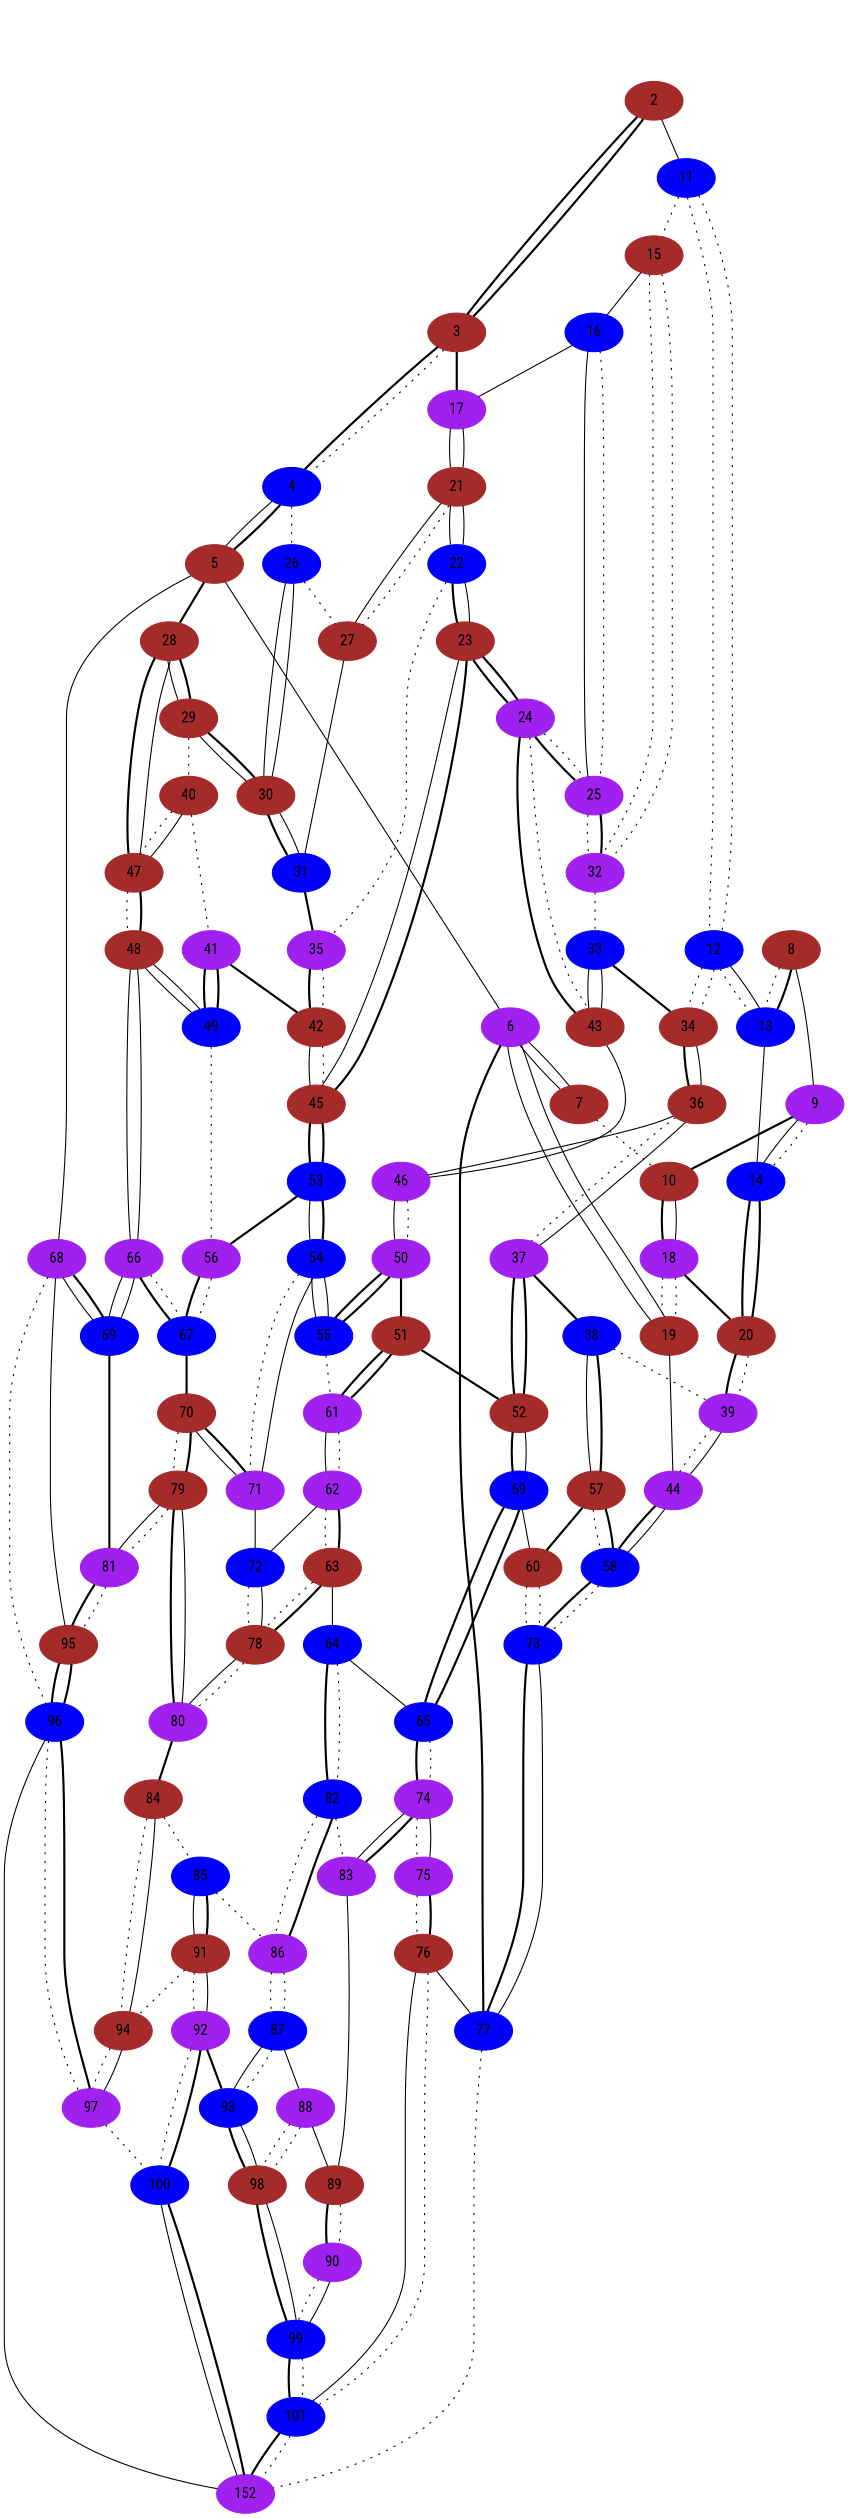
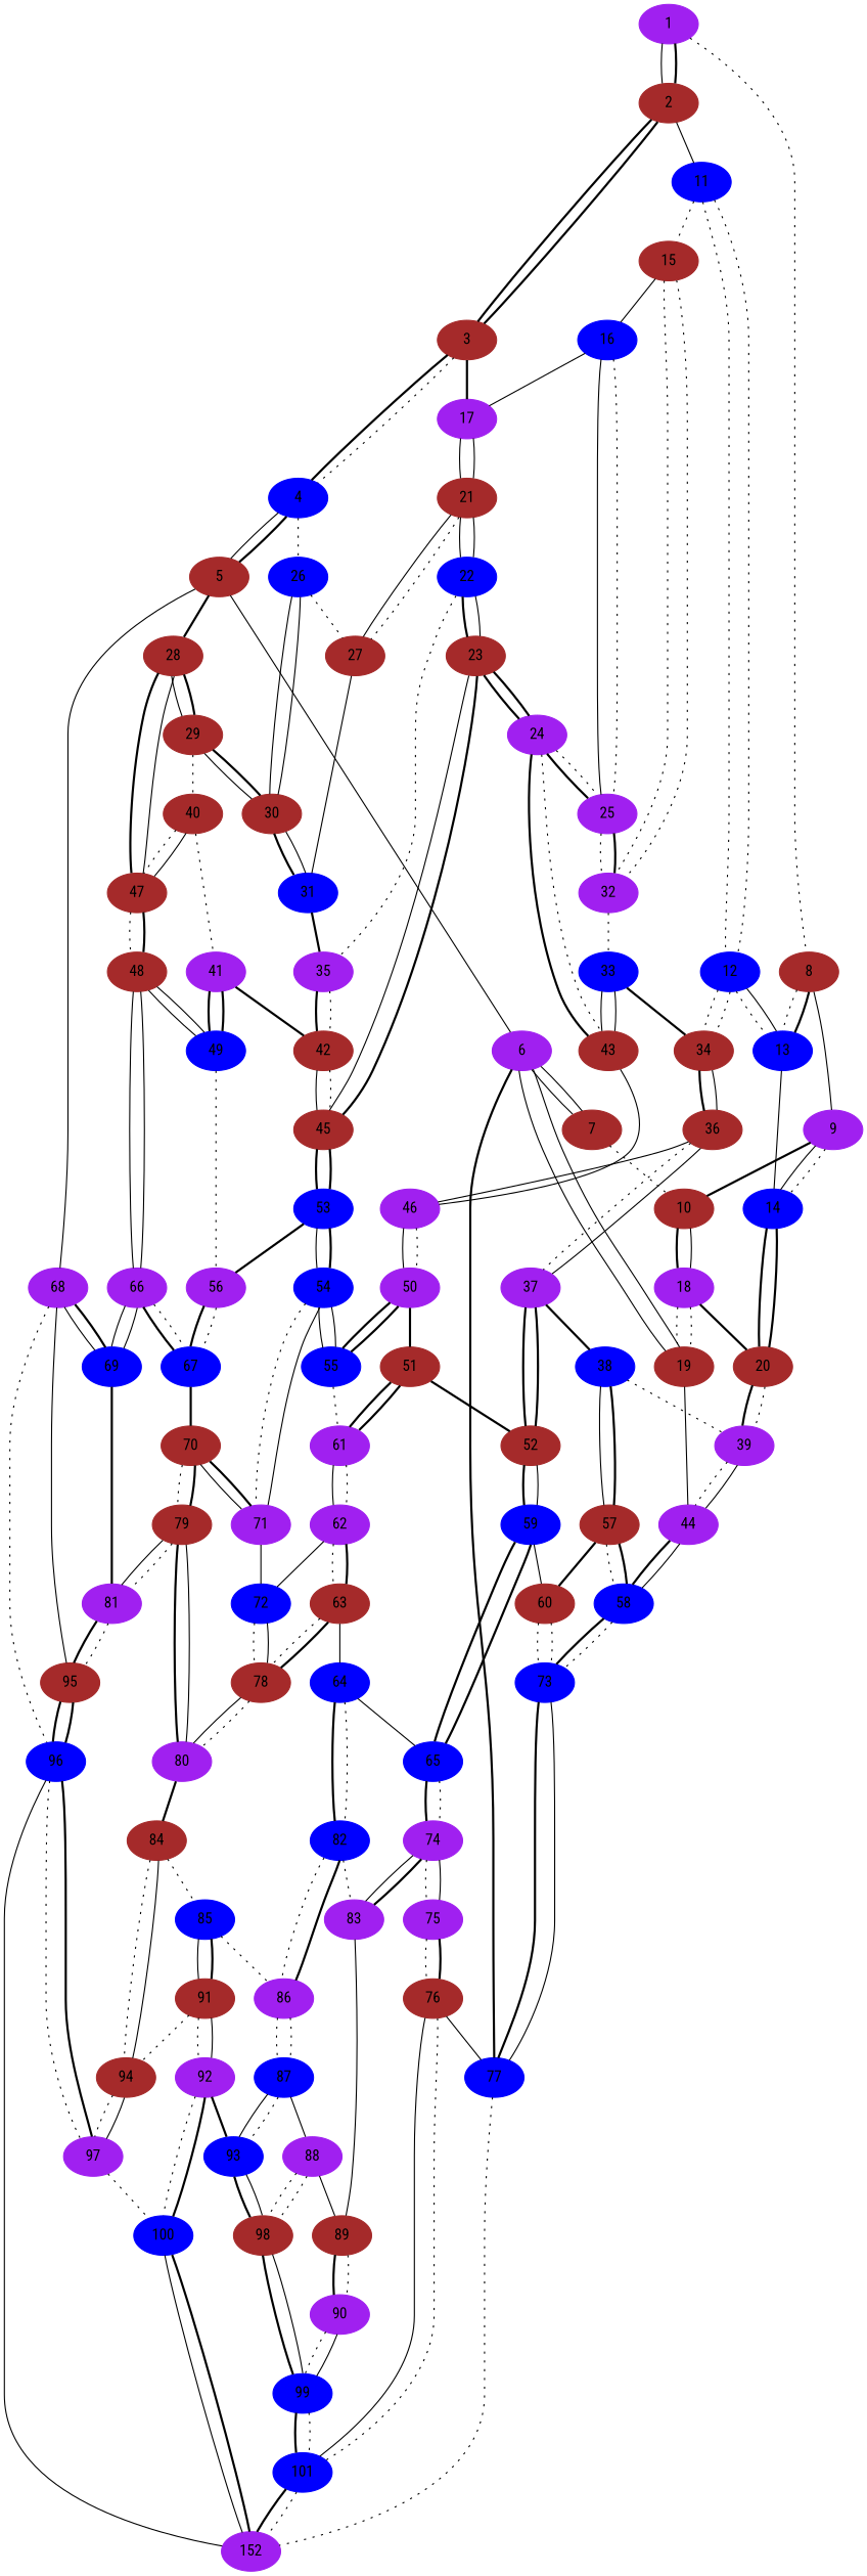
  graph {
    fontname="Roboto Condensed"
    node [color=brown fontname="Roboto Condensed" style=filled]
    edge [fontname="Roboto Condensed" style=solid]
+   1 [color=purple]
    2
    8
    3
    11 [color=blue]
    9 [color=purple]
    13 [color=blue]
    4 [color=blue]
    17 [color=purple]
    12 [color=blue]
    15
    5
    26 [color=blue]
    21
    6 [color=purple]
    28
    68 [color=purple]
    27
    30
    7
    19
    77 [color=blue]
    29
    47
    69 [color=blue]
    95
    96 [color=blue]
    10
    44 [color=purple]
    n30 [color=purple label=152]
    18 [color=purple]
    14 [color=blue]
    20
    34
    16 [color=blue]
    32 [color=purple]
    36
    39 [color=purple]
    25 [color=purple]
    33 [color=blue]
    22 [color=blue]
    58 [color=blue]
    23
    35 [color=purple]
    31 [color=blue]
    24 [color=purple]
    45
    42
    43
    53 [color=blue]
    46 [color=purple]
    40
    48
    41 [color=purple]
    37 [color=purple]
    38 [color=blue]
    52
    50 [color=purple]
    57
    59 [color=blue]
    60
    49 [color=blue]
    56 [color=purple]
    73 [color=blue]
    54 [color=blue]
    51
    55 [color=blue]
    66 [color=purple]
    67 [color=blue]
    61 [color=purple]
    62 [color=purple]
    65 [color=blue]
    71 [color=purple]
    72 [color=blue]
    70
    74 [color=purple]
    63
    64 [color=blue]
    78
    82 [color=blue]
    80 [color=purple]
    83 [color=purple]
    86 [color=purple]
    75 [color=purple]
    81 [color=purple]
    79
    97 [color=purple]
    76
    89
    101 [color=blue]
    90 [color=purple]
    99 [color=blue]
    84
    85 [color=blue]
    94
    87 [color=blue]
    91
    92 [color=purple]
    88 [color=purple]
    93 [color=blue]
    98
    100 [color=blue]
+   1 -- 2
+   1 -- 2 [style=bold]
+   1 -- 8 [style=dotted]
    2 -- 3 [style=bold]
    2 -- 3 [style=bold]
    2 -- 11
    8 -- 9
    8 -- 13 [style=dotted]
    8 -- 13 [style=bold]
    3 -- 4 [style=bold]
    3 -- 4 [style=dotted]
    3 -- 17 [style=bold]
    11 -- 12 [style=dotted]
    11 -- 12 [style=dotted]
    11 -- 15 [style=dotted]
    9 -- 10 [style=bold]
    9 -- 14
    9 -- 14 [style=dotted]
    13 -- 14
    4 -- 5
    4 -- 5 [style=bold]
    4 -- 26 [style=dotted]
    17 -- 21
    17 -- 21
    12 -- 13 [style=dotted]
    12 -- 13
    12 -- 34 [style=dotted]
    12 -- 34 [style=dotted]
    15 -- 16
    15 -- 32 [style=dotted]
    15 -- 32 [style=dotted]
    5 -- 6
    5 -- 28 [style=bold]
    5 -- 68
    26 -- 27 [style=dotted]
    26 -- 30
    26 -- 30
    21 -- 27
    21 -- 27 [style=dotted]
    21 -- 22
    21 -- 22
    6 -- 7
    6 -- 7
    6 -- 19
    6 -- 19
    6 -- 77 [style=bold]
    28 -- 29
    28 -- 29 [style=bold]
    28 -- 47 [style=bold]
    28 -- 47
    68 -- 69
    68 -- 69 [style=bold]
    68 -- 95
    68 -- 96 [style=dotted]
    27 -- 31
    30 -- 31 [style=bold]
    30 -- 31
    7 -- 10 [style=dotted]
    19 -- 44
    77 -- n30 [style=dotted]
    29 -- 30
    29 -- 30 [style=bold]
    29 -- 40 [style=dotted]
    47 -- 48 [style=dotted]
    47 -- 48 [style=bold]
    69 -- 81 [style=bold]
    95 -- 96 [style=bold]
    95 -- 96 [style=bold]
    96 -- n30
    96 -- 97 [style=dotted]
    96 -- 97 [style=bold]
    10 -- 18 [style=bold]
    10 -- 18
    44 -- 58 [style=bold]
    44 -- 58
    18 -- 19 [style=dotted]
    18 -- 19 [style=dotted]
    18 -- 20 [style=bold]
    14 -- 20 [style=bold]
    14 -- 20 [style=bold]
    20 -- 39 [style=bold]
    20 -- 39 [style=dotted]
    34 -- 36 [style=bold]
    34 -- 36
    16 -- 17
    16 -- 25
    16 -- 25 [style=dotted]
    32 -- 33 [style=dotted]
    36 -- 46
    36 -- 37 [style=dotted]
    36 -- 37
    39 -- 44 [style=dotted]
    39 -- 44
    25 -- 32 [style=dotted]
    25 -- 32 [style=bold]
    33 -- 34 [style=bold]
    33 -- 43
    33 -- 43
    22 -- 23 [style=bold]
    22 -- 23
    22 -- 35 [style=dotted]
    58 -- 73 [style=bold]
    58 -- 73 [style=dotted]
    23 -- 24 [style=bold]
    23 -- 24 [style=bold]
    23 -- 45
    23 -- 45 [style=bold]
    35 -- 42 [style=bold]
    35 -- 42 [style=dotted]
    31 -- 35 [style=bold]
    24 -- 25 [style=bold]
    24 -- 25 [style=dotted]
    24 -- 43 [style=bold]
    24 -- 43 [style=dotted]
    45 -- 53 [style=bold]
    45 -- 53 [style=bold]
    42 -- 45
    42 -- 45 [style=dotted]
    43 -- 46
    53 -- 56 [style=bold]
    53 -- 54
    53 -- 54 [style=bold]
    46 -- 50
    46 -- 50 [style=dotted]
    40 -- 47 [style=dotted]
    40 -- 47
    40 -- 41 [style=dotted]
    48 -- 49
    48 -- 49
    48 -- 66
    48 -- 66
    41 -- 42 [style=bold]
    41 -- 49 [style=bold]
    41 -- 49 [style=bold]
    37 -- 38 [style=bold]
    37 -- 52 [style=bold]
    37 -- 52 [style=bold]
    38 -- 39 [style=dotted]
    38 -- 57
    38 -- 57 [style=bold]
    52 -- 59 [style=bold]
    52 -- 59
    50 -- 51 [style=bold]
    50 -- 55 [style=bold]
    50 -- 55 [style=bold]
    57 -- 58 [style=dotted]
    57 -- 58 [style=bold]
    57 -- 60 [style=bold]
    59 -- 60
    59 -- 65 [style=bold]
    59 -- 65 [style=bold]
    60 -- 73 [style=dotted]
    60 -- 73 [style=dotted]
    49 -- 56 [style=dotted]
    56 -- 67 [style=bold]
    56 -- 67 [style=dotted]
    73 -- 77 [style=bold]
    73 -- 77
    54 -- 55
    54 -- 55
    54 -- 71 [style=dotted]
    54 -- 71
    51 -- 52 [style=bold]
    51 -- 61 [style=bold]
    51 -- 61 [style=bold]
    55 -- 61 [style=dotted]
    66 -- 69
    66 -- 69
    66 -- 67 [style=bold]
    66 -- 67 [style=dotted]
    67 -- 70 [style=bold]
    61 -- 62
    61 -- 62 [style=dotted]
    62 -- 72
    62 -- 63 [style=dotted]
    62 -- 63 [style=bold]
    65 -- 74 [style=bold]
    65 -- 74 [style=dotted]
    71 -- 72
    72 -- 78 [style=dotted]
    72 -- 78
    70 -- 71
    70 -- 71 [style=bold]
    70 -- 79 [style=dotted]
    70 -- 79 [style=bold]
    74 -- 83
    74 -- 83 [style=bold]
    74 -- 75 [style=dotted]
    74 -- 75
    63 -- 64
    63 -- 78 [style=dotted]
    63 -- 78 [style=bold]
    64 -- 65
    64 -- 82 [style=bold]
    64 -- 82 [style=dotted]
    78 -- 80
    78 -- 80 [style=dotted]
    82 -- 83 [style=dotted]
    82 -- 86 [style=dotted]
    82 -- 86 [style=bold]
    80 -- 84 [style=bold]
    83 -- 89
    86 -- 87 [style=dotted]
    86 -- 87 [style=dotted]
    75 -- 76 [style=dotted]
    75 -- 76 [style=bold]
    81 -- 95 [style=bold]
    81 -- 95 [style=dotted]
    79 -- 80 [style=bold]
    79 -- 80
    79 -- 81
    79 -- 81 [style=dotted]
    97 -- 100 [style=dotted]
    76 -- 77
    76 -- 101
    76 -- 101 [style=dotted]
    89 -- 90 [style=bold]
    89 -- 90 [style=dotted]
    101 -- n30 [style=bold]
    101 -- n30 [style=dotted]
    90 -- 99 [style=dotted]
    90 -- 99
    99 -- 101 [style=bold]
    99 -- 101 [style=dotted]
    84 -- 85 [style=dotted]
    84 -- 94 [style=dotted]
    84 -- 94
    85 -- 86 [style=dotted]
    85 -- 91
    85 -- 91 [style=bold]
    94 -- 97 [style=dotted]
    94 -- 97
    87 -- 88
    87 -- 93
    87 -- 93 [style=dotted]
    91 -- 94 [style=dotted]
    91 -- 92 [style=dotted]
    91 -- 92
    92 -- 93 [style=bold]
    92 -- 100 [style=dotted]
    92 -- 100 [style=bold]
    88 -- 89
    88 -- 98 [style=dotted]
    88 -- 98 [style=dotted]
    93 -- 98 [style=bold]
    93 -- 98
    98 -- 99 [style=bold]
    98 -- 99
    100 -- n30
    100 -- n30 [style=bold]
  }
